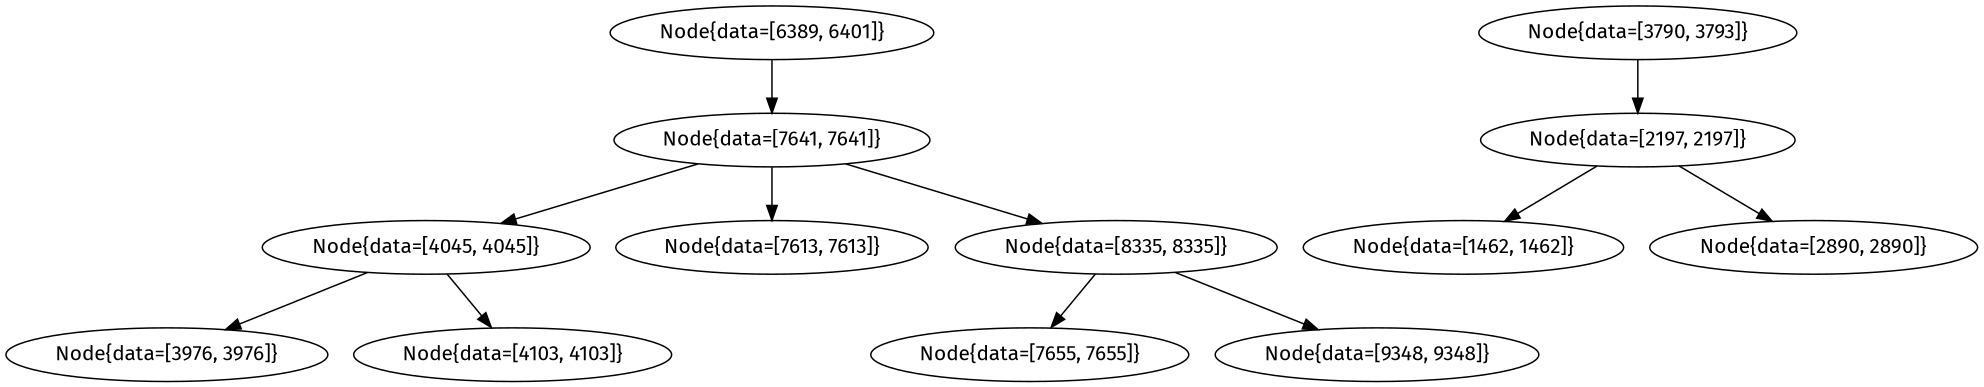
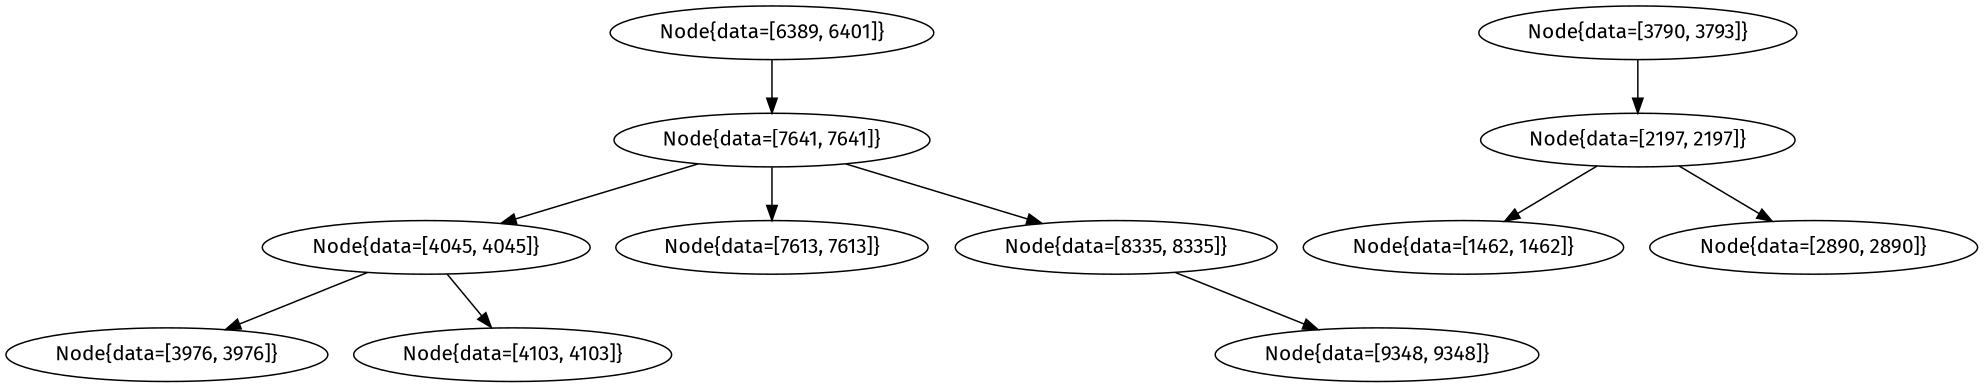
  digraph {
    fontname="Fira Sans"
    node [fontname="Fira Sans"]
    edge [fontname="Fira Sans"]
    n1 [label="Node{data=[6389, 6401]}"]
    n2 [label="Node{data=[7641, 7641]}"]
    n3 [label="Node{data=[3790, 3793]}"]
    n4 [label="Node{data=[2197, 2197]}"]
    n5 [label="Node{data=[4045, 4045]}"]
    n6 [label="Node{data=[7613, 7613]}"]
    n7 [label="Node{data=[8335, 8335]}"]
    n8 [label="Node{data=[1462, 1462]}"]
    n9 [label="Node{data=[2890, 2890]}"]
    n10 [label="Node{data=[3976, 3976]}"]
    n11 [label="Node{data=[4103, 4103]}"]
-   n12 [label="Node{data=[7655, 7655]}"]
    n13 [label="Node{data=[9348, 9348]}"]
    n1 -> n2
    n2 -> n5
    n2 -> n6
    n2 -> n7
    n3 -> n4
    n4 -> n8
    n4 -> n9
    n5 -> n10
    n5 -> n11
-   n7 -> n12
    n7 -> n13
  }
